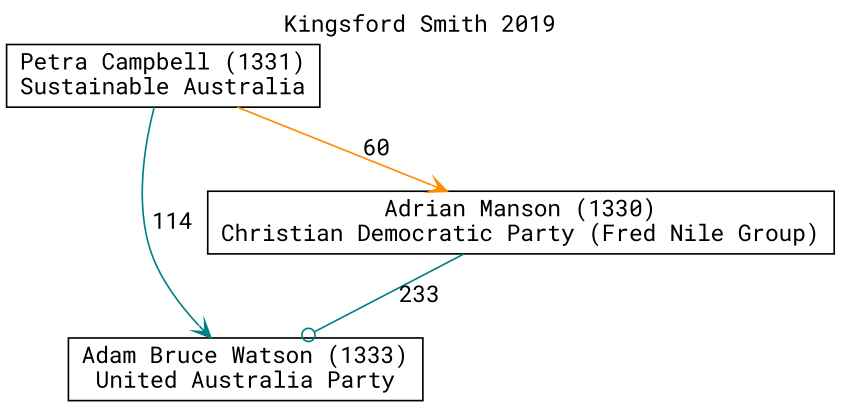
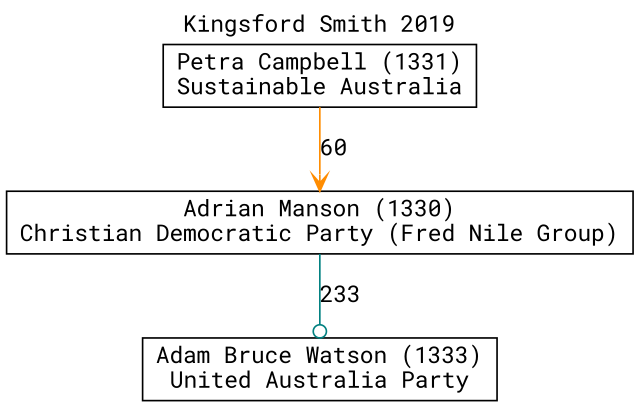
  digraph {
    label="Kingsford Smith 2019"
    labelloc=t
    mclimit=10
    fontname="Roboto Mono"
    node [shape=box fontname="Roboto Mono"]
    edge [color=teal arrowhead=vee fontname="Roboto Mono"]
    n1 [label="Adam Bruce Watson (1333)\nUnited Australia Party"]
    n2 [label="Adrian Manson (1330)\nChristian Democratic Party (Fred Nile Group)"]
    n3 [label="Petra Campbell (1331)\nSustainable Australia"]
    n2 -> n1 [label=233 arrowhead=odot]
-   n3 -> n1 [label=114]
    n3 -> n2 [label=60 color=darkorange]
  }
